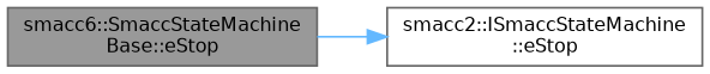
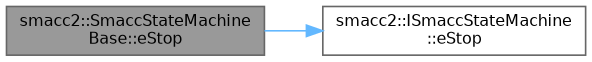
  digraph {
    rankdir=LR
    node [fontname=Helvetica fontsize=10 shape=box style=filled]
-   n1 [color=gray40 fillcolor=grey60 fontcolor=black height=0.2 label="smacc6::SmaccStateMachine\lBase::eStop" width=0.4]
+   n1 [color=gray40 fillcolor=grey60 fontcolor=black height=0.2 label="smacc2::SmaccStateMachine\lBase::eStop" width=0.4]
    n2 [color=grey40 fillcolor=white height=0.2 label="smacc2::ISmaccStateMachine\l::eStop" width=0.4]
    n1 -> n2 [color=steelblue1 fontname=Helvetica fontsize=10 labelfontname=Helvetica labelfontsize=10 style=solid]
  }
